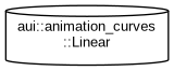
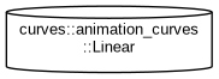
  digraph {
    rankdir=TB
    fontname="Liberation Sans"
-   n1 [color=black fillcolor=white fontname="Liberation Sans" fontsize=10 height=0.2 label="aui::animation_curves\l::Linear" shape=cylinder style=filled width=0.4]
+   n1 [color=black fillcolor=white fontname="Liberation Sans" fontsize=10 height=0.2 label="curves::animation_curves\l::Linear" shape=cylinder style=filled width=0.4]
  }
